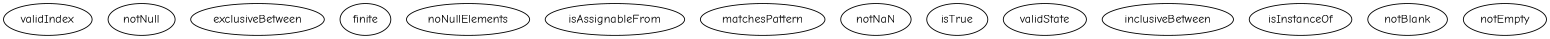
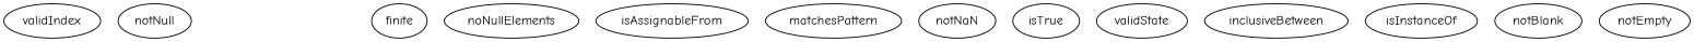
  digraph {
    fontname="Comic Neue"
    node [fontname="Comic Neue"]
    validIndex
    notNull
-   exclusiveBetween
    finite
    noNullElements
    isAssignableFrom
    matchesPattern
    notNaN
    isTrue
    validState
    inclusiveBetween
    isInstanceOf
    notBlank
    notEmpty
  }
